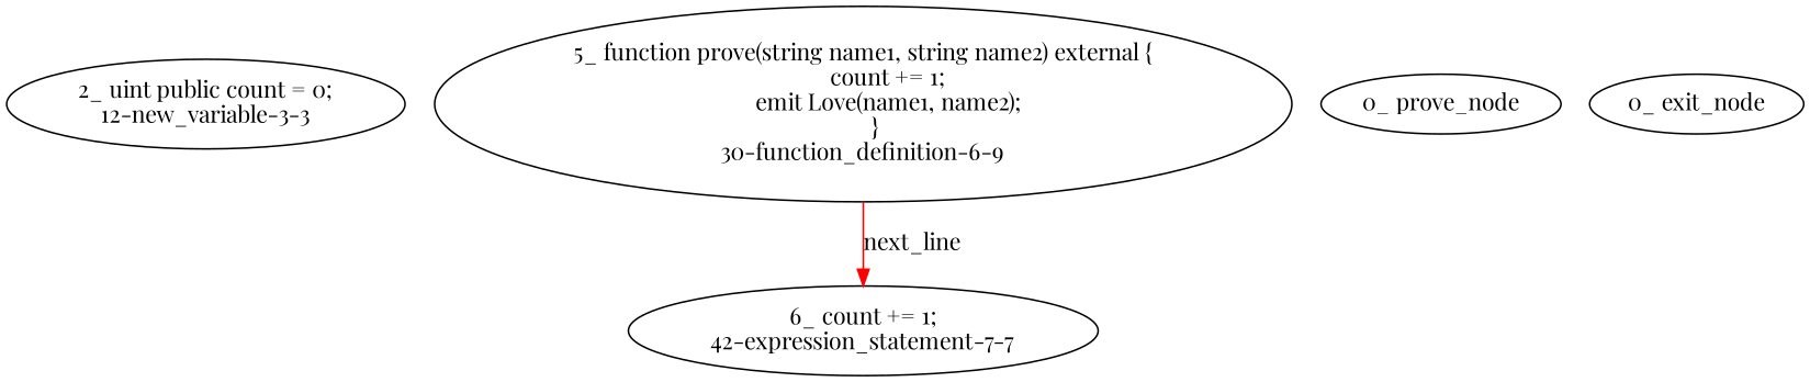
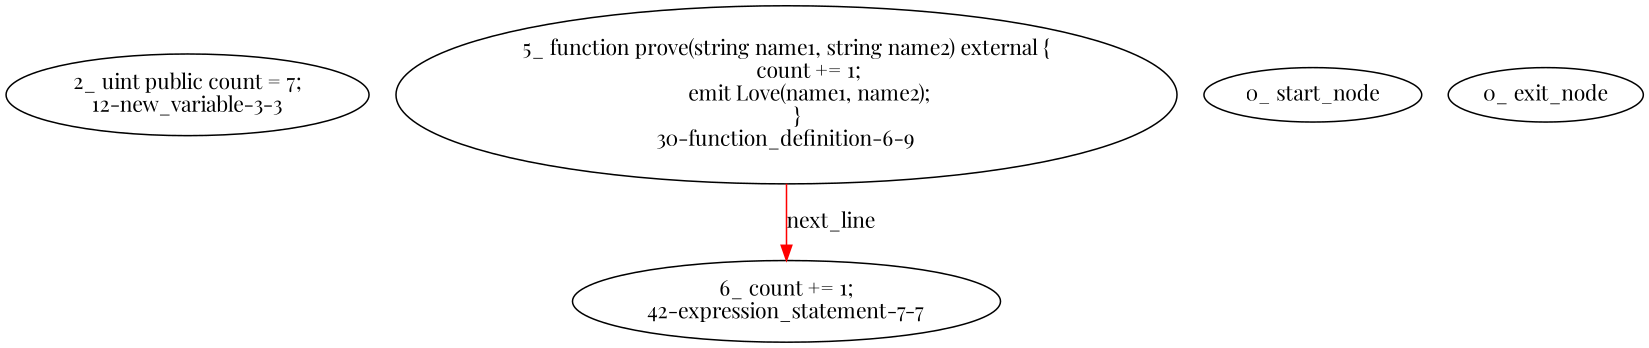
  digraph {
    fontname="Playfair Display"
    node [fontname="Playfair Display"]
-   n1 [label="2_ uint public count = 0;\n12-new_variable-3-3" type_label=new_variable]
+   n1 [label="2_ uint public count = 7;\n12-new_variable-3-3" type_label=new_variable]
    n2 [label="5_ function prove(string name1, string name2) external {\n        count += 1;\n        emit Love(name1, name2);\n    }\n30-function_definition-6-9" method="prove(string name1,string name2)" type_label=function_definition]
    n3 [label="6_ count += 1;\n42-expression_statement-7-7" method="prove(string name1,string name2)" type_label=expression_statement]
-   n4 [label="0_ prove_node" type_label=start]
+   n4 [label="0_ start_node" type_label=start]
    n5 [label="0_ exit_node" type_label=exit]
    n2 -> n3 [color=red controlflow_type=next_line edge_type=CFG_edge label=next_line fontname="Playfair Display"]
  }
